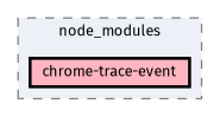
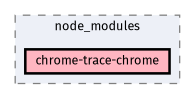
  digraph {
    compound=true
    fontname="Fira Sans"
-   n1 [color=black fillcolor=lightpink fontname="Fira Sans" fontsize=10 height=0.2 label="chrome-trace-event" shape=box style="filled,bold" width=0.4]
+   n1 [color=black fillcolor=lightpink fontname="Fira Sans" fontsize=10 height=0.2 label="chrome-trace-chrome" shape=box style="filled,bold" width=0.4]
    subgraph cluster_1 {
      bgcolor="#edf0f7"
      fontsize=10
      label=node_modules
      pencolor=grey50
      style="filled,dashed"
      n1
    }
  }
